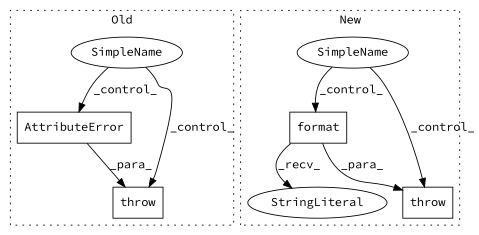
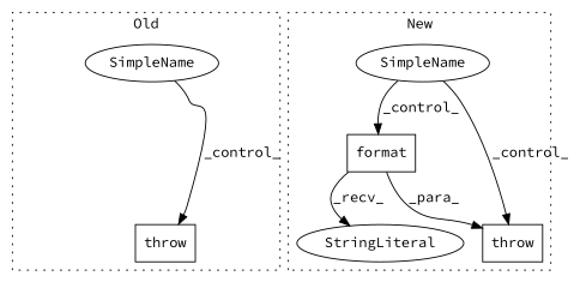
  digraph {
    fontname="Source Code Pro"
    node [a=32 fontname="Source Code Pro" shape=box]
    edge [fontname="Source Code Pro"]
-   n1 [l="15,1" label=AttributeError s="2423,2479"]
    n2 [a=53 l=6 label=throw s=2417]
    n3 [a=42 label=SimpleName shape=ellipse]
    n4 [l="7,1" label=format s="2363,2375"]
    n5 [a=45 l=72 label=StringLiteral s=2290 shape=ellipse]
    n6 [a=53 l=6 label=throw s=2273]
    n7 [a=42 label=SimpleName shape=ellipse]
    subgraph cluster_1 {
      label=Old
      style=dotted
-     n1
      n2
      n3
    }
    subgraph cluster_2 {
      label=New
      style=dotted
      n4
      n5
      n6
      n7
    }
-   n1 -> n2 [label=_para_]
-   n3 -> n1 [label=_control_]
    n3 -> n2 [label=_control_]
    n4 -> n5 [label=_recv_]
    n4 -> n6 [label=_para_]
    n7 -> n4 [label=_control_]
    n7 -> n6 [label=_control_]
  }
